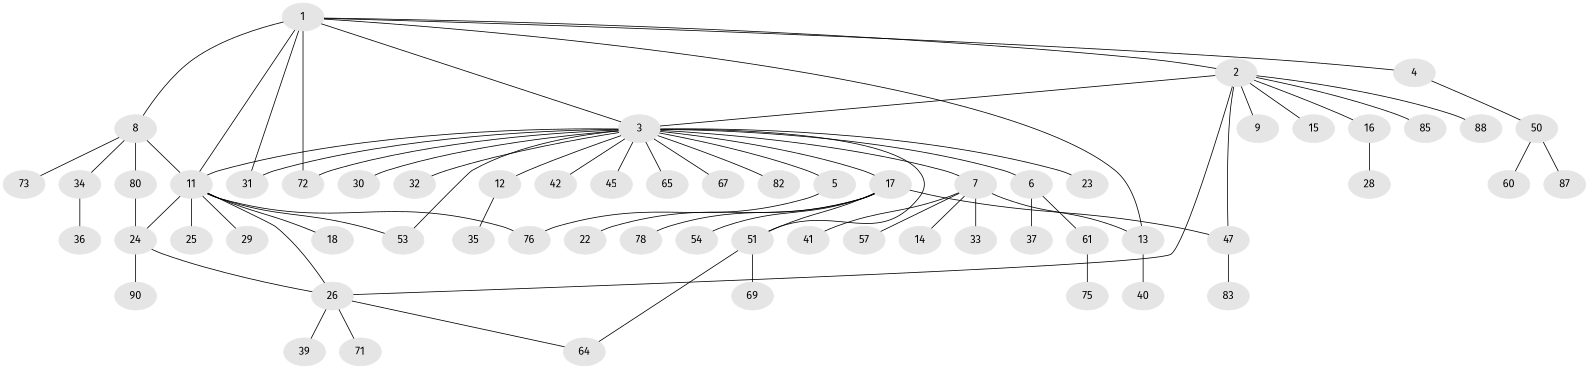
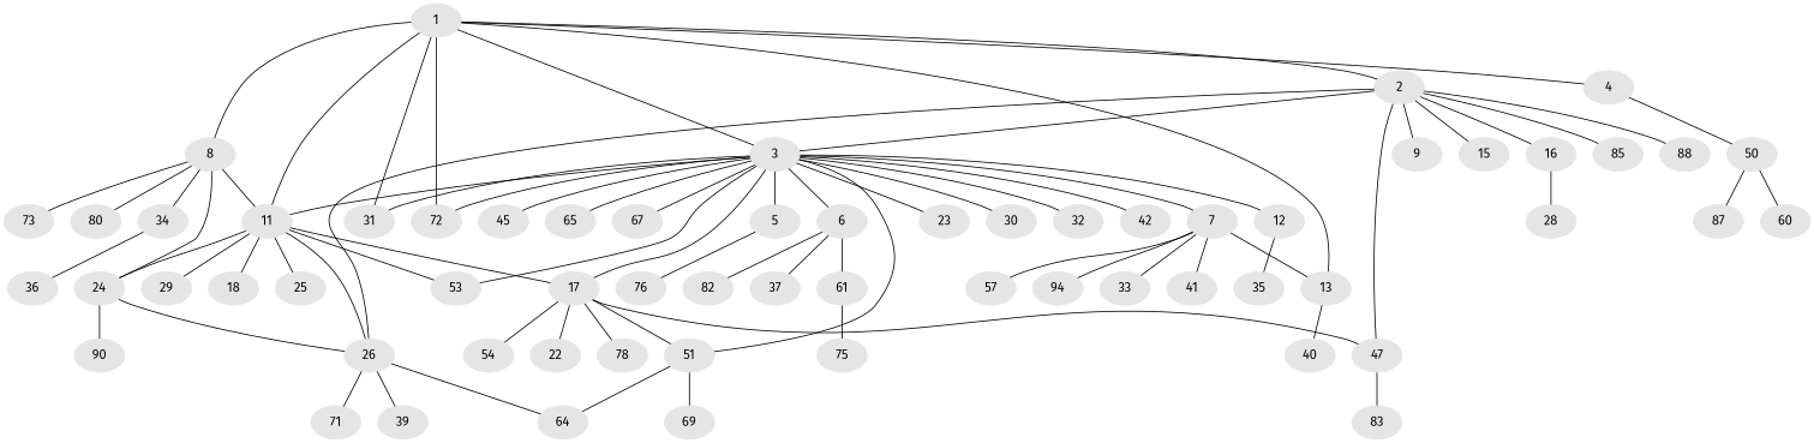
  graph {
    fontname="Fira Sans"
    node [color=gray90 fontname="Fira Sans" style=filled]
    edge [fontname="Fira Sans"]
    1 [super="+63"]
    2 [super="+56"]
    3 [super="+79"]
    4 [super="+20"]
    8 [super="+21"]
    11 [super="+84"]
    13 [super="+89"]
    31
    72 [super="+81"]
    9
    15 [super="+77"]
    16 [super="+46"]
    26 [super="+27"]
    47 [super="+66"]
    85
    88
    5
    6 [super="+68"]
    7 [super="+10"]
    12
    17 [super="+52"]
    23
    30 [super="+44"]
    32 [super="+74"]
    42
    45
    51
    53
    65
    67
    50 [super="+62"]
    24 [super="+78"]
    34
    73
    80
    18
    25
    29
    40 [super="+59"]
    28 [super="+58"]
    39
    64 [super="+86"]
    71
    83
    76
    37
    61 [super="+70"]
    82
-   14
+   14 [label=94]
    33
    41
    57
    35
    22
    n55 [label=78 super="+55"]
    54
    69
    60
    87
    75
    90
    36
    1 -- 2
    1 -- 3
    1 -- 4
    1 -- 8
    1 -- 11
    1 -- 13
    1 -- 31 [weight=2]
    1 -- 72
    2 -- 3 [weight=2]
    2 -- 9
    2 -- 15
    2 -- 16
    2 -- 26
    2 -- 47
    2 -- 85
    2 -- 88
    3 -- 11 [weight=2]
    3 -- 31
    3 -- 72
    3 -- 5
    3 -- 6
    3 -- 7
    3 -- 12
    3 -- 17
    3 -- 23
    3 -- 30
    3 -- 32
    3 -- 42
    3 -- 45
    3 -- 51
    3 -- 53
    3 -- 65
    3 -- 67
    4 -- 50
    8 -- 11
-   80 -- 24
+   8 -- 24
    8 -- 34
    8 -- 73
    8 -- 80
    11 -- 26
-   11 -- 76
+   11 -- 17
    11 -- 53
    11 -- 24
    11 -- 18
    11 -- 25
    11 -- 29
    13 -- 40
    16 -- 28
    26 -- 39
    26 -- 64
    26 -- 71
    47 -- 83
    5 -- 76
    6 -- 37
    6 -- 61
-   3 -- 82
+   6 -- 82
    7 -- 13
    7 -- 14
    7 -- 33
    7 -- 41
    7 -- 57
    12 -- 35
    17 -- 47
    17 -- 51
    17 -- 22
    17 -- n55
    17 -- 54
    51 -- 64
    51 -- 69
    50 -- 60
    50 -- 87
    24 -- 26
    24 -- 90
    34 -- 36
    61 -- 75
  }
